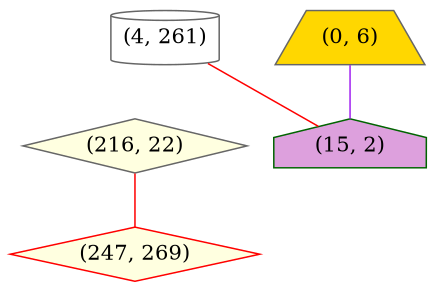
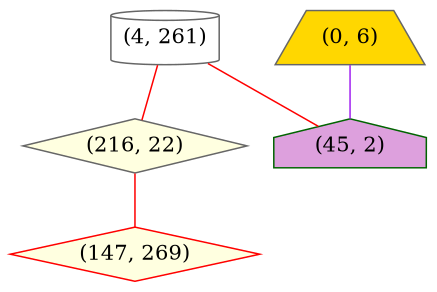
  graph {
    node [color=gray40 fillcolor=lightyellow shape=diamond style=filled]
    edge [color=red weight=1]
    "(4, 261)" [fillcolor=white shape=cylinder]
    "(216, 22)"
-   "(15, 2)" [color=darkgreen fillcolor=plum shape=house]
-   "(147, 269)" [color=red label="(247, 269)"]
+   "(15, 2)" [color=darkgreen fillcolor=plum shape=house label="(45, 2)"]
+   "(147, 269)" [color=red]
    n5 [fillcolor=gold label="(0, 6)" shape=trapezium]
+   "(4, 261)" -- "(216, 22)"
    "(4, 261)" -- "(15, 2)"
    "(216, 22)" -- "(147, 269)"
    n5 -- "(15, 2)" [color=purple weight=4]
  }
